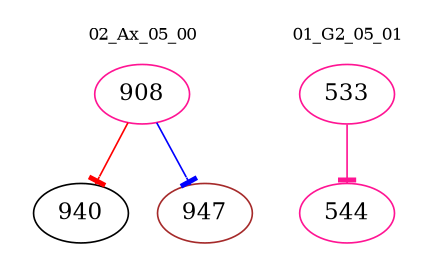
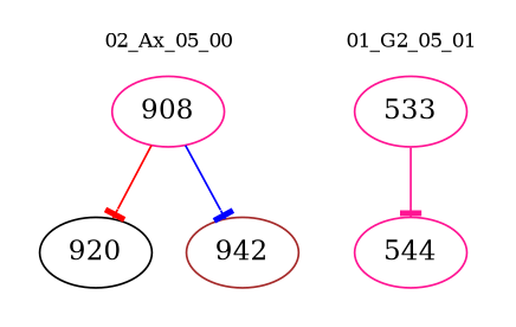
  digraph {
    node [color=deeppink]
    edge [arrowhead=tee]
-   n1 [color=black label=940]
+   n1 [color=black label=920]
    n2 [label=908]
-   n3 [color=brown label=947]
+   n3 [color=brown label=942]
    n4 [label=533]
    n5 [label=544]
    subgraph cluster_1 {
      color=white
      fontsize=10
      label="02_Ax_05_00"
      n1
      n2
      n3
    }
    subgraph cluster_2 {
      color=white
      fontsize=10
      label="01_G2_05_01"
      n4
      n5
    }
    n2 -> n1 [color=red]
    n2 -> n3 [color=blue]
    n4 -> n5 [color=deeppink]
  }
